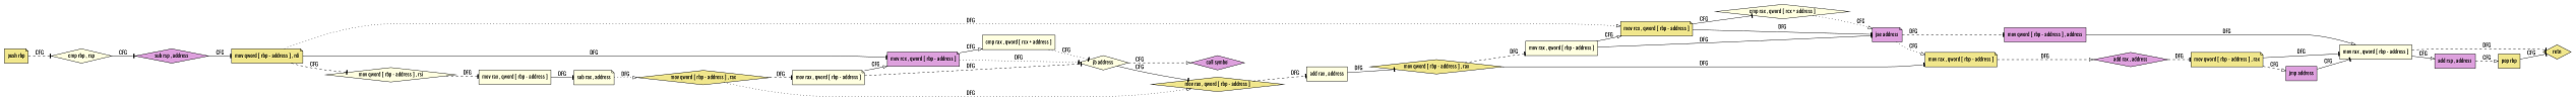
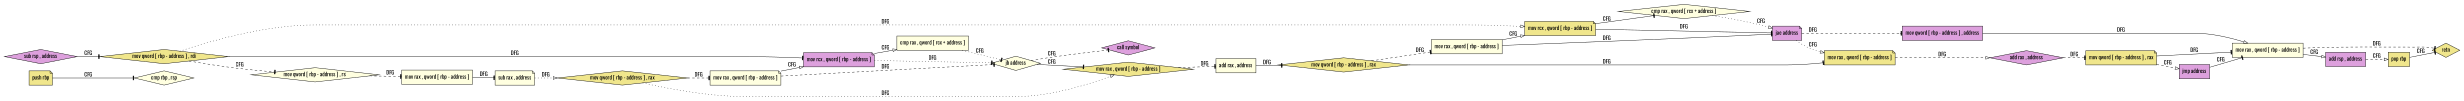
  digraph {
    fontname=Oswald
    rankdir=LR
    node [fillcolor=lightyellow fontname=Oswald shape=diamond style=filled]
    edge [arrowhead=tee fontname=Oswald style=solid]
    n1 [fillcolor=khaki label="push rbp" shape=note]
    n2 [label="cmp rbp , rsp"]
    n3 [fillcolor=plum label="sub rsp , address"]
-   n4 [fillcolor=khaki label="mov qword [ rbp - address ] , rdi" shape=note]
+   n4 [fillcolor=khaki label="mov qword [ rbp - address ] , rdi"]
    n5 [label="mov qword [ rbp - address ] , rsi"]
    n6 [fillcolor=plum label="mov rcx , qword [ rbp - address ]" shape=note]
    n7 [fillcolor=khaki label="mov rcx , qword [ rbp - address ]" shape=note]
    n8 [label="mov rax , qword [ rbp - address ]" shape=box]
    n9 [label="jb address"]
    n10 [label="cmp rax , qword [ rcx + address ]" shape=box]
    n11 [fillcolor=plum label="jae address" shape=note]
    n12 [label="cmp rax , qword [ rcx + address ]"]
    n13 [label="sub rax , address" shape=note]
    n14 [fillcolor=khaki label="mov qword [ rbp - address ] , rax"]
    n15 [label="mov rax , qword [ rbp - address ]" shape=note]
    n16 [fillcolor=khaki label="mov rax , qword [ rbp - address ]"]
    n17 [label="add rax , address" shape=box]
    n18 [fillcolor=plum label="call symbol"]
    n19 [fillcolor=khaki label="mov qword [ rbp - address ] , rax"]
    n20 [label="mov rax , qword [ rbp - address ]" shape=box]
    n21 [fillcolor=khaki label="mov rax , qword [ rbp - address ]" shape=note]
    n22 [fillcolor=plum label="add rax , address"]
    n23 [fillcolor=plum label="mov qword [ rbp - address ] , address" shape=box]
    n24 [label="mov rax , qword [ rbp - address ]" shape=box]
    n25 [fillcolor=plum label="add rsp , address" shape=box]
    n26 [fillcolor=khaki label=retn]
    n27 [fillcolor=khaki label="mov qword [ rbp - address ] , rax" shape=note]
    n28 [fillcolor=khaki label="pop rbp" shape=box]
    n29 [fillcolor=plum label="jmp address" shape=box]
-   n1 -> n2 [label=CFG style=dashed]
-   n2 -> n3 [label=CFG]
+   n1 -> n2 [label=CFG]
    n3 -> n4 [label=CFG]
    n4 -> n5 [label=CFG style=dashed]
    n4 -> n6 [label=DFG]
    n4 -> n7 [arrowhead=onormal label=DFG style=dotted]
    n5 -> n8 [label=DFG style=dashed]
    n6 -> n9 [label=DFG style=dotted]
    n6 -> n10 [arrowhead=onormal label=CFG]
    n7 -> n11 [label=DFG]
    n7 -> n12 [label=CFG]
    n8 -> n13 [label=DFG]
    n9 -> n16 [label=CFG]
-   n9 -> n18 [arrowhead=onormal label=CFG style=dashed]
+   n9 -> n18 [label=CFG style=dashed]
    n10 -> n9 [label=CFG style=dotted]
    n11 -> n21 [arrowhead=onormal label=CFG style=dotted]
    n11 -> n23 [label=DFG style=dashed]
    n12 -> n11 [arrowhead=onormal label=CFG style=dotted]
    n13 -> n14 [arrowhead=onormal label=DFG style=dotted]
    n14 -> n15 [label=DFG style=dashed]
    n14 -> n16 [arrowhead=onormal label=DFG style=dotted]
    n15 -> n6 [arrowhead=onormal label=CFG]
    n15 -> n9 [label=DFG style=dashed]
    n16 -> n17 [label=DFG style=dashed]
    n17 -> n19 [label=DFG]
    n19 -> n20 [label=DFG style=dashed]
    n19 -> n21 [label=DFG]
    n20 -> n7 [arrowhead=onormal label=CFG]
    n20 -> n11 [label=DFG]
    n21 -> n22 [arrowhead=onormal label=DFG style=dashed]
    n22 -> n27 [label=DFG style=dashed]
    n23 -> n24 [arrowhead=onormal label=DFG]
    n24 -> n25 [arrowhead=onormal label=CFG]
    n24 -> n26 [label=DFG style=dashed]
    n25 -> n28 [arrowhead=onormal label=CFG style=dashed]
    n27 -> n24 [label=DFG]
    n27 -> n29 [arrowhead=onormal label=CFG style=dashed]
    n28 -> n26 [label=CFG]
    n29 -> n24 [label=CFG]
  }
